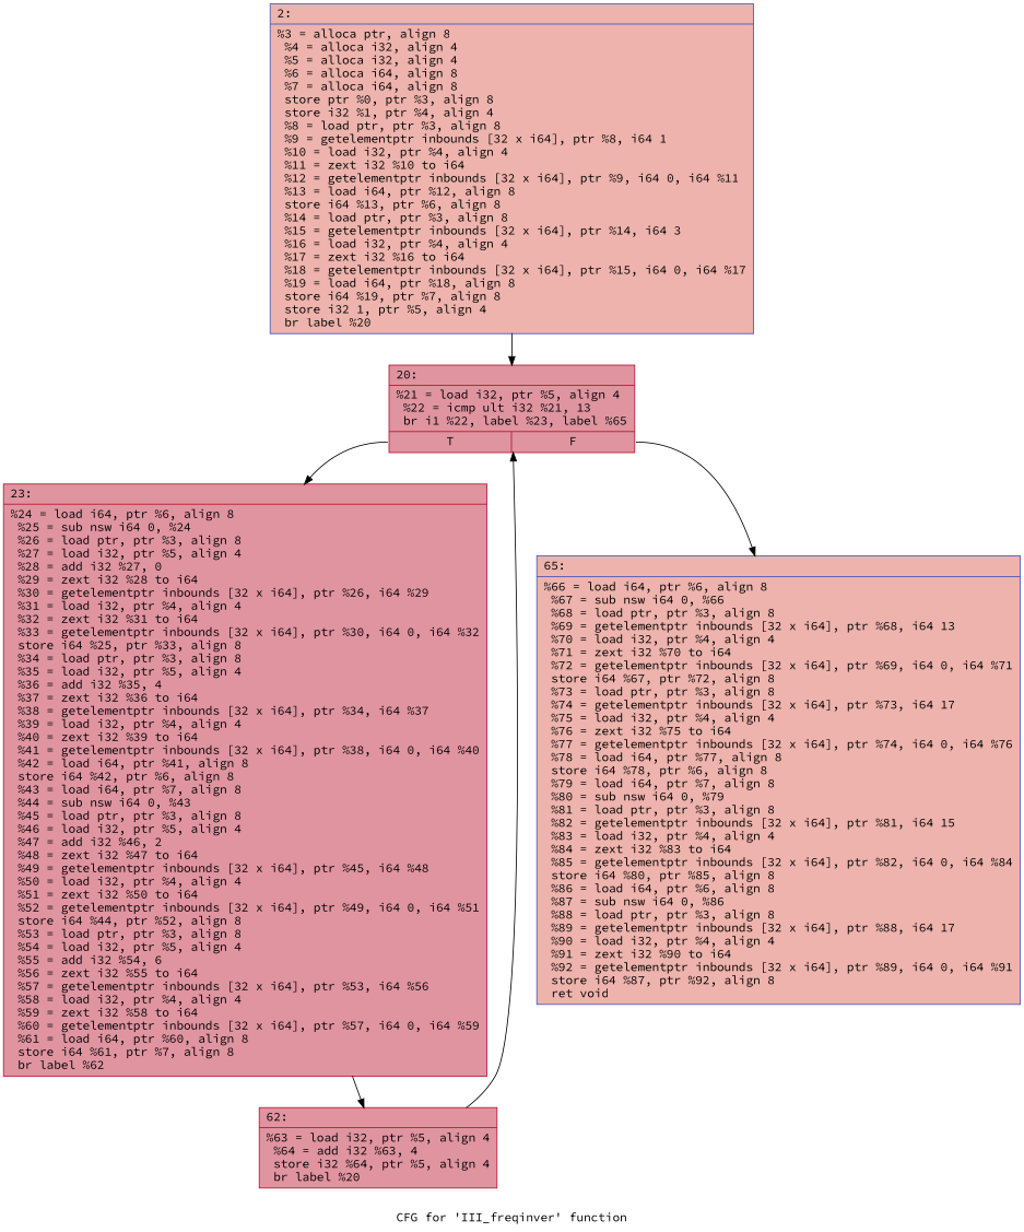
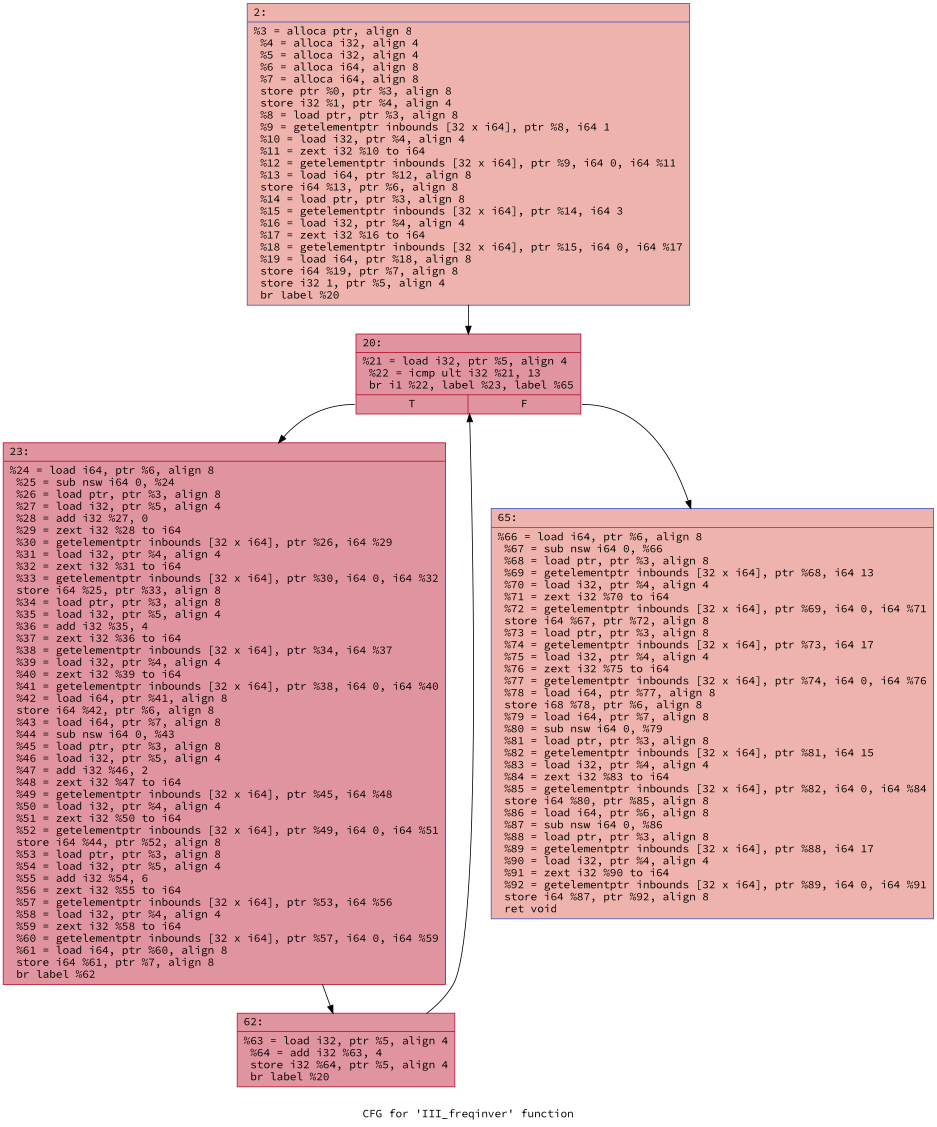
  digraph {
    label="CFG for 'III_freqinver' function"
    fontname="Source Code Pro"
    node [color="#b70d28ff" fillcolor="#b70d2870" fontname="Source Code Pro" shape=record style=filled]
    edge [fontname="Source Code Pro"]
    n1 [color="#3d50c3ff" fillcolor="#d6524470" label="{2:\l|  %3 = alloca ptr, align 8\l  %4 = alloca i32, align 4\l  %5 = alloca i32, align 4\l  %6 = alloca i64, align 8\l  %7 = alloca i64, align 8\l  store ptr %0, ptr %3, align 8\l  store i32 %1, ptr %4, align 4\l  %8 = load ptr, ptr %3, align 8\l  %9 = getelementptr inbounds [32 x i64], ptr %8, i64 1\l  %10 = load i32, ptr %4, align 4\l  %11 = zext i32 %10 to i64\l  %12 = getelementptr inbounds [32 x i64], ptr %9, i64 0, i64 %11\l  %13 = load i64, ptr %12, align 8\l  store i64 %13, ptr %6, align 8\l  %14 = load ptr, ptr %3, align 8\l  %15 = getelementptr inbounds [32 x i64], ptr %14, i64 3\l  %16 = load i32, ptr %4, align 4\l  %17 = zext i32 %16 to i64\l  %18 = getelementptr inbounds [32 x i64], ptr %15, i64 0, i64 %17\l  %19 = load i64, ptr %18, align 8\l  store i64 %19, ptr %7, align 8\l  store i32 1, ptr %5, align 4\l  br label %20\l}"]
    n2 [label="{20:\l|  %21 = load i32, ptr %5, align 4\l  %22 = icmp ult i32 %21, 13\l  br i1 %22, label %23, label %65\l|{<s0>T|<s1>F}}"]
    n3 [label="{23:\l|  %24 = load i64, ptr %6, align 8\l  %25 = sub nsw i64 0, %24\l  %26 = load ptr, ptr %3, align 8\l  %27 = load i32, ptr %5, align 4\l  %28 = add i32 %27, 0\l  %29 = zext i32 %28 to i64\l  %30 = getelementptr inbounds [32 x i64], ptr %26, i64 %29\l  %31 = load i32, ptr %4, align 4\l  %32 = zext i32 %31 to i64\l  %33 = getelementptr inbounds [32 x i64], ptr %30, i64 0, i64 %32\l  store i64 %25, ptr %33, align 8\l  %34 = load ptr, ptr %3, align 8\l  %35 = load i32, ptr %5, align 4\l  %36 = add i32 %35, 4\l  %37 = zext i32 %36 to i64\l  %38 = getelementptr inbounds [32 x i64], ptr %34, i64 %37\l  %39 = load i32, ptr %4, align 4\l  %40 = zext i32 %39 to i64\l  %41 = getelementptr inbounds [32 x i64], ptr %38, i64 0, i64 %40\l  %42 = load i64, ptr %41, align 8\l  store i64 %42, ptr %6, align 8\l  %43 = load i64, ptr %7, align 8\l  %44 = sub nsw i64 0, %43\l  %45 = load ptr, ptr %3, align 8\l  %46 = load i32, ptr %5, align 4\l  %47 = add i32 %46, 2\l  %48 = zext i32 %47 to i64\l  %49 = getelementptr inbounds [32 x i64], ptr %45, i64 %48\l  %50 = load i32, ptr %4, align 4\l  %51 = zext i32 %50 to i64\l  %52 = getelementptr inbounds [32 x i64], ptr %49, i64 0, i64 %51\l  store i64 %44, ptr %52, align 8\l  %53 = load ptr, ptr %3, align 8\l  %54 = load i32, ptr %5, align 4\l  %55 = add i32 %54, 6\l  %56 = zext i32 %55 to i64\l  %57 = getelementptr inbounds [32 x i64], ptr %53, i64 %56\l  %58 = load i32, ptr %4, align 4\l  %59 = zext i32 %58 to i64\l  %60 = getelementptr inbounds [32 x i64], ptr %57, i64 0, i64 %59\l  %61 = load i64, ptr %60, align 8\l  store i64 %61, ptr %7, align 8\l  br label %62\l}"]
-   n4 [color="#3d50c3ff" fillcolor="#d6524470" label="{65:\l|  %66 = load i64, ptr %6, align 8\l  %67 = sub nsw i64 0, %66\l  %68 = load ptr, ptr %3, align 8\l  %69 = getelementptr inbounds [32 x i64], ptr %68, i64 13\l  %70 = load i32, ptr %4, align 4\l  %71 = zext i32 %70 to i64\l  %72 = getelementptr inbounds [32 x i64], ptr %69, i64 0, i64 %71\l  store i64 %67, ptr %72, align 8\l  %73 = load ptr, ptr %3, align 8\l  %74 = getelementptr inbounds [32 x i64], ptr %73, i64 17\l  %75 = load i32, ptr %4, align 4\l  %76 = zext i32 %75 to i64\l  %77 = getelementptr inbounds [32 x i64], ptr %74, i64 0, i64 %76\l  %78 = load i64, ptr %77, align 8\l  store i64 %78, ptr %6, align 8\l  %79 = load i64, ptr %7, align 8\l  %80 = sub nsw i64 0, %79\l  %81 = load ptr, ptr %3, align 8\l  %82 = getelementptr inbounds [32 x i64], ptr %81, i64 15\l  %83 = load i32, ptr %4, align 4\l  %84 = zext i32 %83 to i64\l  %85 = getelementptr inbounds [32 x i64], ptr %82, i64 0, i64 %84\l  store i64 %80, ptr %85, align 8\l  %86 = load i64, ptr %6, align 8\l  %87 = sub nsw i64 0, %86\l  %88 = load ptr, ptr %3, align 8\l  %89 = getelementptr inbounds [32 x i64], ptr %88, i64 17\l  %90 = load i32, ptr %4, align 4\l  %91 = zext i32 %90 to i64\l  %92 = getelementptr inbounds [32 x i64], ptr %89, i64 0, i64 %91\l  store i64 %87, ptr %92, align 8\l  ret void\l}"]
+   n4 [color="#3d50c3ff" fillcolor="#d6524470" label="{65:\l|  %66 = load i64, ptr %6, align 8\l  %67 = sub nsw i64 0, %66\l  %68 = load ptr, ptr %3, align 8\l  %69 = getelementptr inbounds [32 x i64], ptr %68, i64 13\l  %70 = load i32, ptr %4, align 4\l  %71 = zext i32 %70 to i64\l  %72 = getelementptr inbounds [32 x i64], ptr %69, i64 0, i64 %71\l  store i64 %67, ptr %72, align 8\l  %73 = load ptr, ptr %3, align 8\l  %74 = getelementptr inbounds [32 x i64], ptr %73, i64 17\l  %75 = load i32, ptr %4, align 4\l  %76 = zext i32 %75 to i64\l  %77 = getelementptr inbounds [32 x i64], ptr %74, i64 0, i64 %76\l  %78 = load i64, ptr %77, align 8\l  store i68 %78, ptr %6, align 8\l  %79 = load i64, ptr %7, align 8\l  %80 = sub nsw i64 0, %79\l  %81 = load ptr, ptr %3, align 8\l  %82 = getelementptr inbounds [32 x i64], ptr %81, i64 15\l  %83 = load i32, ptr %4, align 4\l  %84 = zext i32 %83 to i64\l  %85 = getelementptr inbounds [32 x i64], ptr %82, i64 0, i64 %84\l  store i64 %80, ptr %85, align 8\l  %86 = load i64, ptr %6, align 8\l  %87 = sub nsw i64 0, %86\l  %88 = load ptr, ptr %3, align 8\l  %89 = getelementptr inbounds [32 x i64], ptr %88, i64 17\l  %90 = load i32, ptr %4, align 4\l  %91 = zext i32 %90 to i64\l  %92 = getelementptr inbounds [32 x i64], ptr %89, i64 0, i64 %91\l  store i64 %87, ptr %92, align 8\l  ret void\l}"]
    n5 [label="{62:\l|  %63 = load i32, ptr %5, align 4\l  %64 = add i32 %63, 4\l  store i32 %64, ptr %5, align 4\l  br label %20\l}"]
    n1 -> n2
    n2 -> n3 [tailport=s0]
    n2 -> n4 [tailport=s1]
    n3 -> n5
    n5 -> n2
  }
